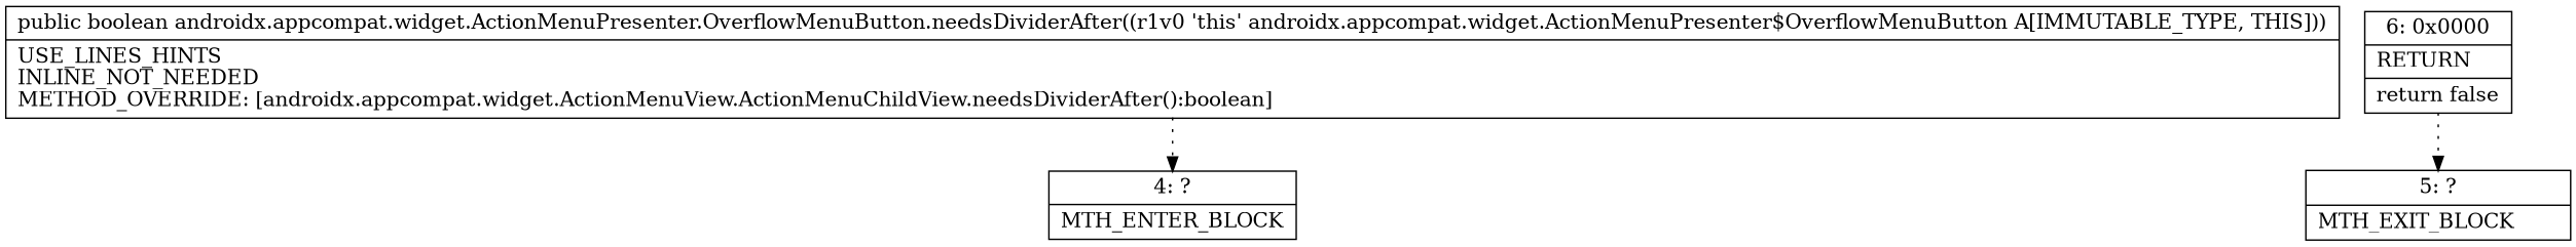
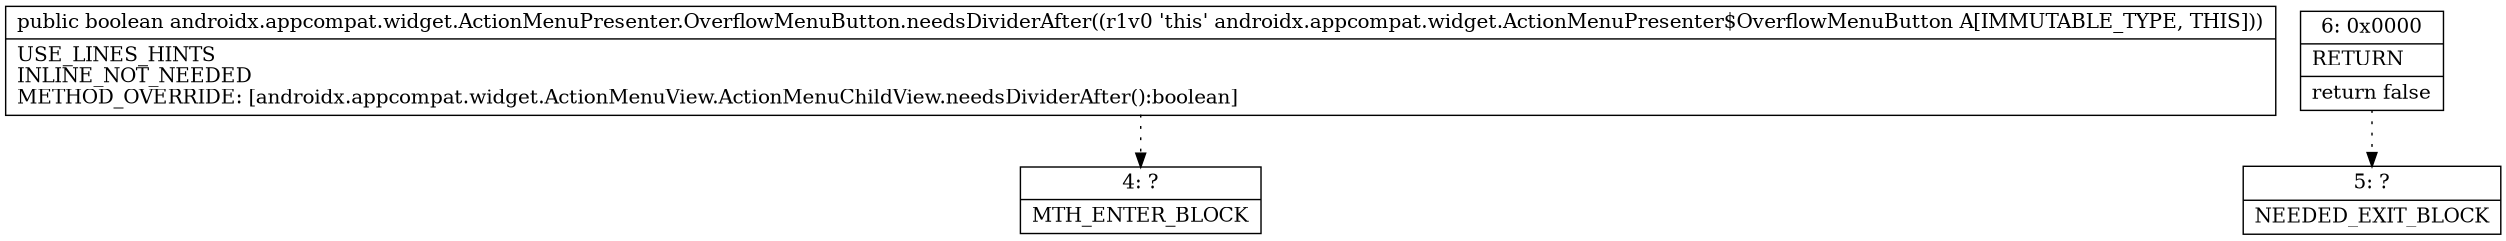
  digraph {
    node [shape=record]
    edge [color=black style=dotted]
    n1 [label="{4\:\ ?|MTH_ENTER_BLOCK\l}"]
    n2 [label="{6\:\ 0x0000|RETURN\l|return false\l}"]
-   n3 [label="{5\:\ ?|MTH_EXIT_BLOCK\l}"]
+   n3 [label="{5\:\ ?|NEEDED_EXIT_BLOCK\l}"]
    n4 [label="{public boolean androidx.appcompat.widget.ActionMenuPresenter.OverflowMenuButton.needsDividerAfter((r1v0 'this' androidx.appcompat.widget.ActionMenuPresenter$OverflowMenuButton A[IMMUTABLE_TYPE, THIS]))  | USE_LINES_HINTS\lINLINE_NOT_NEEDED\lMETHOD_OVERRIDE: [androidx.appcompat.widget.ActionMenuView.ActionMenuChildView.needsDividerAfter():boolean]\l}"]
    n2 -> n3
    n4 -> n1
  }
